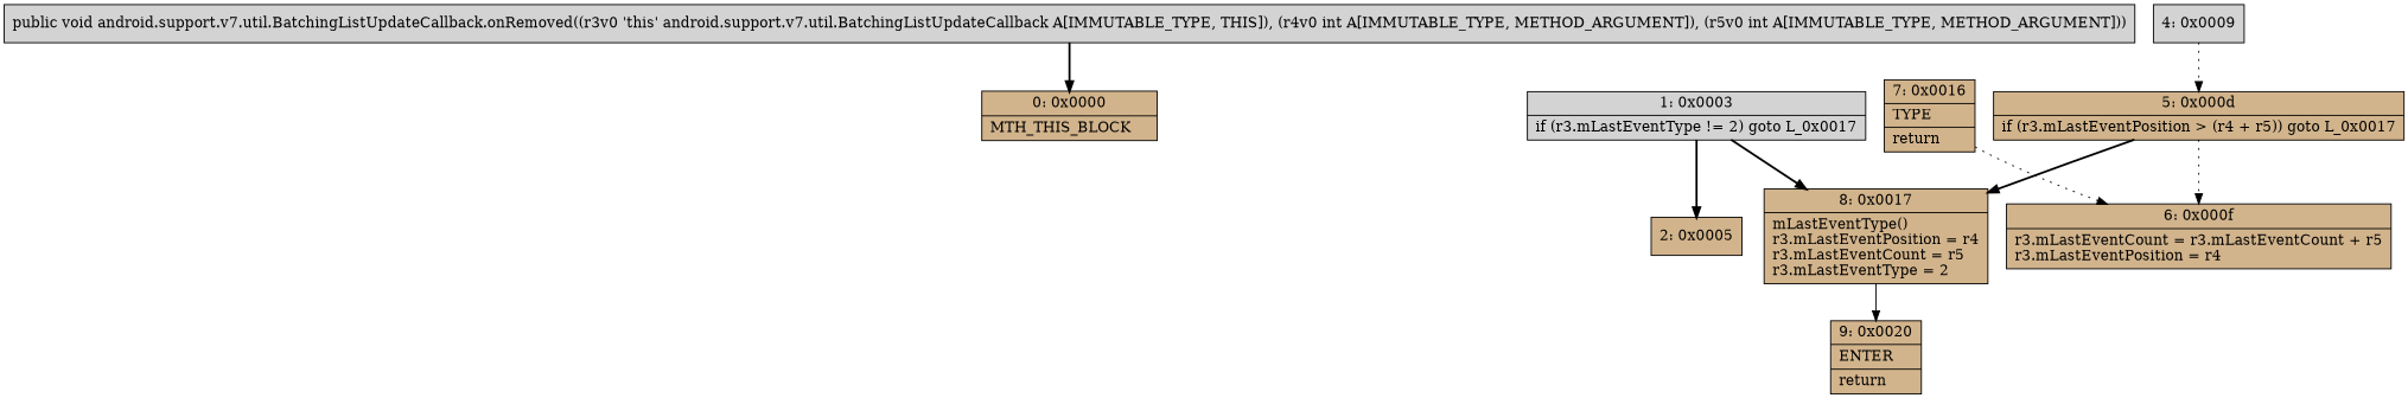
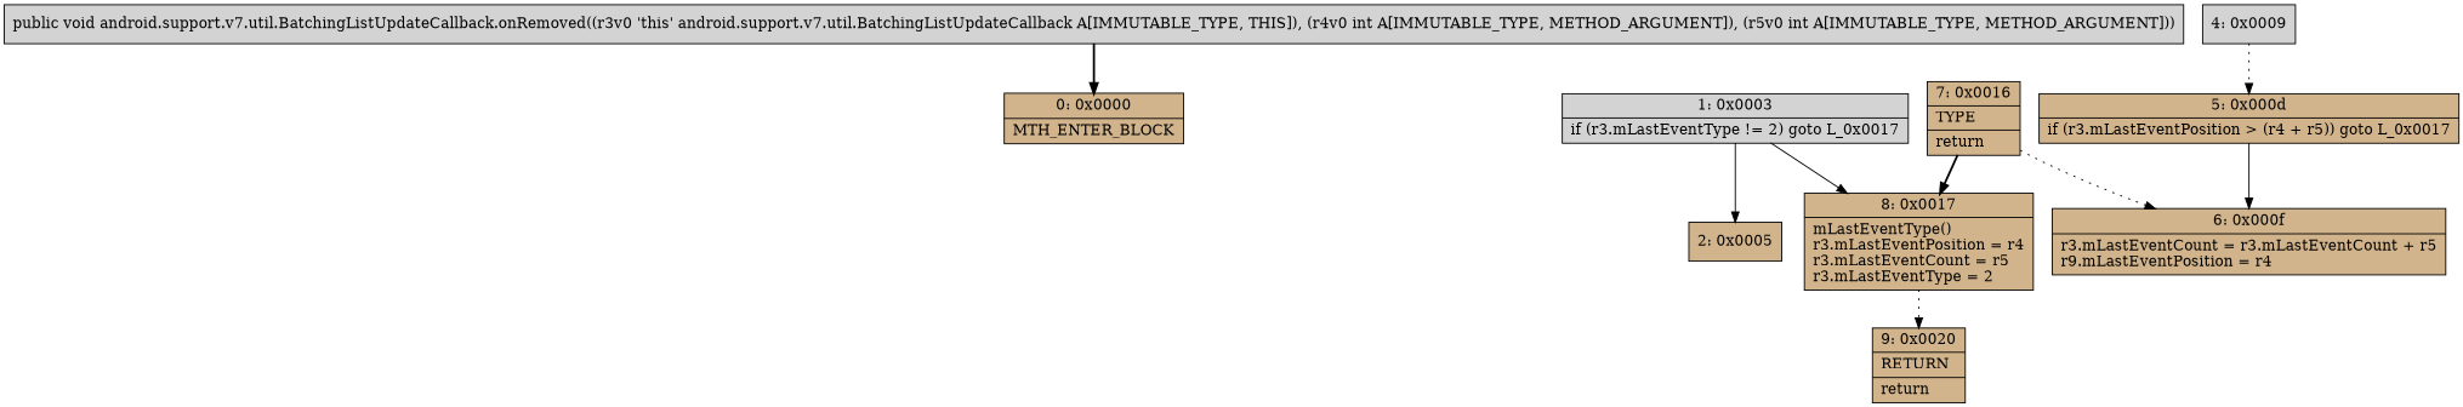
  digraph {
    node [fillcolor=tan shape=record style=filled]
    edge [style=bold]
-   n1 [label="{0\:\ 0x0000|MTH_THIS_BLOCK\l}"]
+   n1 [label="{0\:\ 0x0000|MTH_ENTER_BLOCK\l}"]
    n2 [fillcolor=lightgrey label="{1\:\ 0x0003|if (r3.mLastEventType != 2) goto L_0x0017\l}"]
    n3 [label="{2\:\ 0x0005}"]
    n4 [label="{8\:\ 0x0017|mLastEventType()\lr3.mLastEventPosition = r4\lr3.mLastEventCount = r5\lr3.mLastEventType = 2\l}"]
-   n5 [label="{9\:\ 0x0020|ENTER\l|return\l}"]
+   n5 [label="{9\:\ 0x0020|RETURN\l|return\l}"]
    n6 [fillcolor=lightgrey label="{4\:\ 0x0009}"]
    n7 [label="{5\:\ 0x000d|if (r3.mLastEventPosition \> (r4 + r5)) goto L_0x0017\l}"]
-   n8 [label="{6\:\ 0x000f|r3.mLastEventCount = r3.mLastEventCount + r5\lr3.mLastEventPosition = r4\l}"]
+   n8 [label="{6\:\ 0x000f|r3.mLastEventCount = r3.mLastEventCount + r5\lr9.mLastEventPosition = r4\l}"]
    n9 [label="{7\:\ 0x0016|TYPE\l|return\l}"]
    n10 [fillcolor=lightgrey label="{public void android.support.v7.util.BatchingListUpdateCallback.onRemoved((r3v0 'this' android.support.v7.util.BatchingListUpdateCallback A[IMMUTABLE_TYPE, THIS]), (r4v0 int A[IMMUTABLE_TYPE, METHOD_ARGUMENT]), (r5v0 int A[IMMUTABLE_TYPE, METHOD_ARGUMENT])) }"]
-   n2 -> n3
-   n2 -> n4
-   n4 -> n5 [style=solid]
+   n2 -> n3 [style=solid]
+   n2 -> n4 [style=solid]
+   n4 -> n5 [style=dotted]
    n6 -> n7 [style=dotted]
-   n7 -> n4
-   n7 -> n8 [style=dotted]
+   n9 -> n4
+   n7 -> n8 [style=solid]
    n9 -> n8 [style=dotted]
    n10 -> n1
  }
